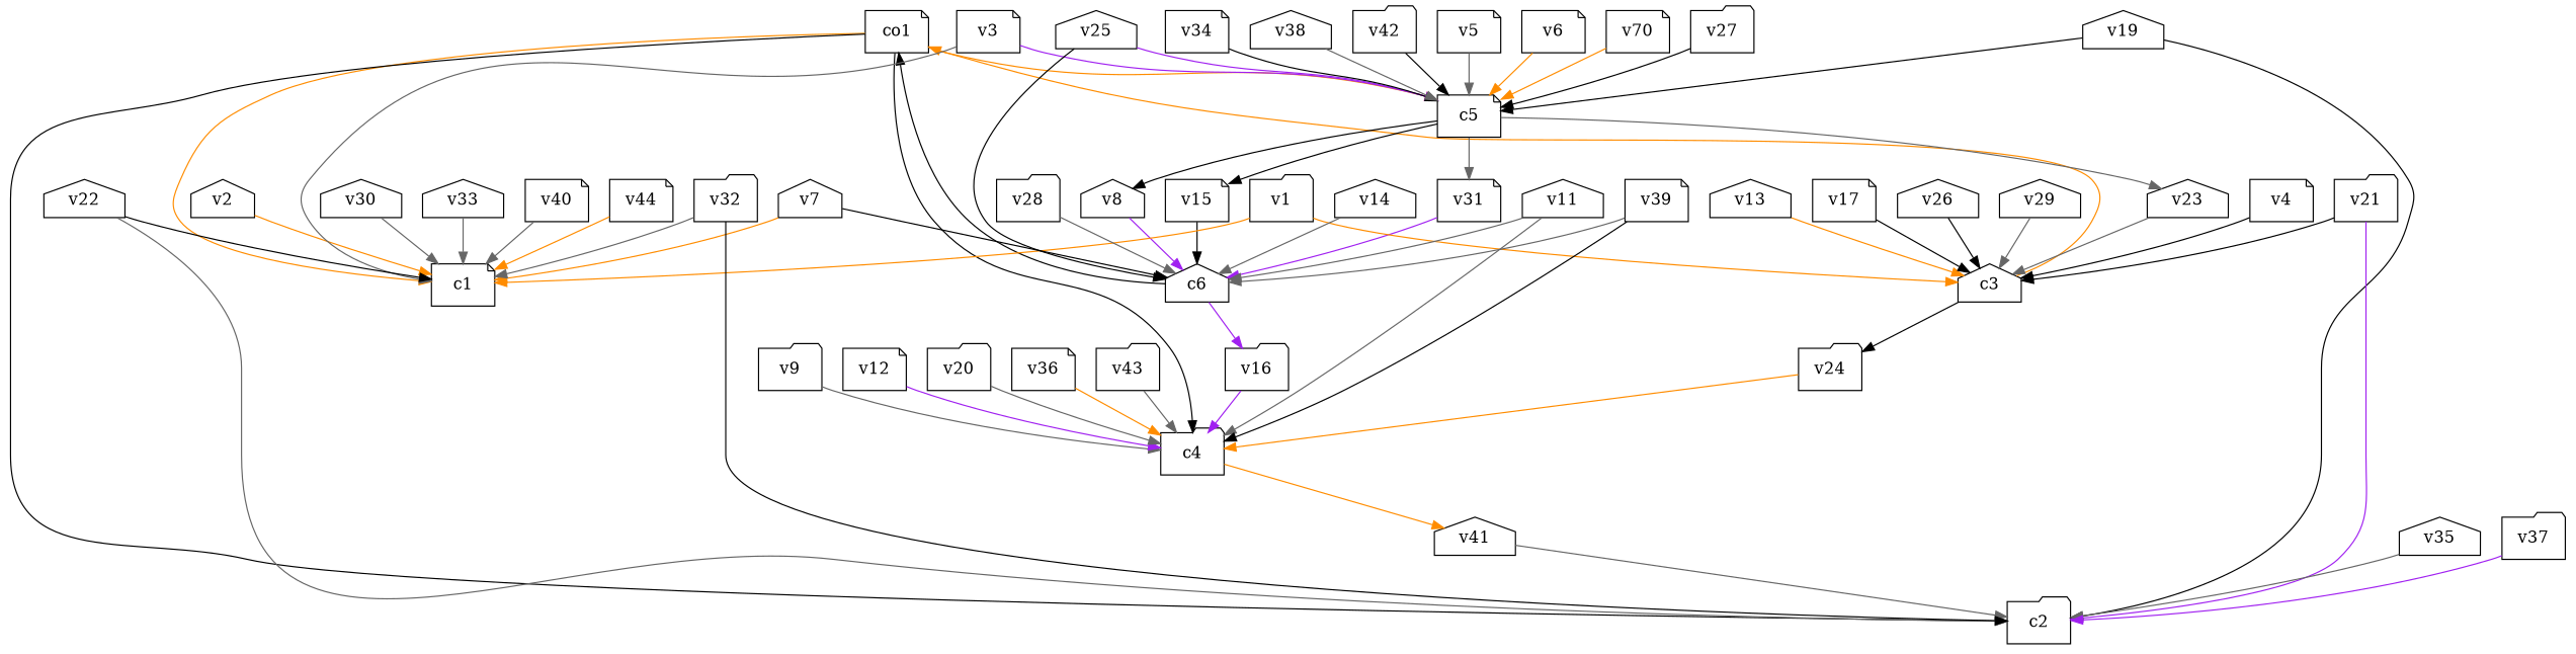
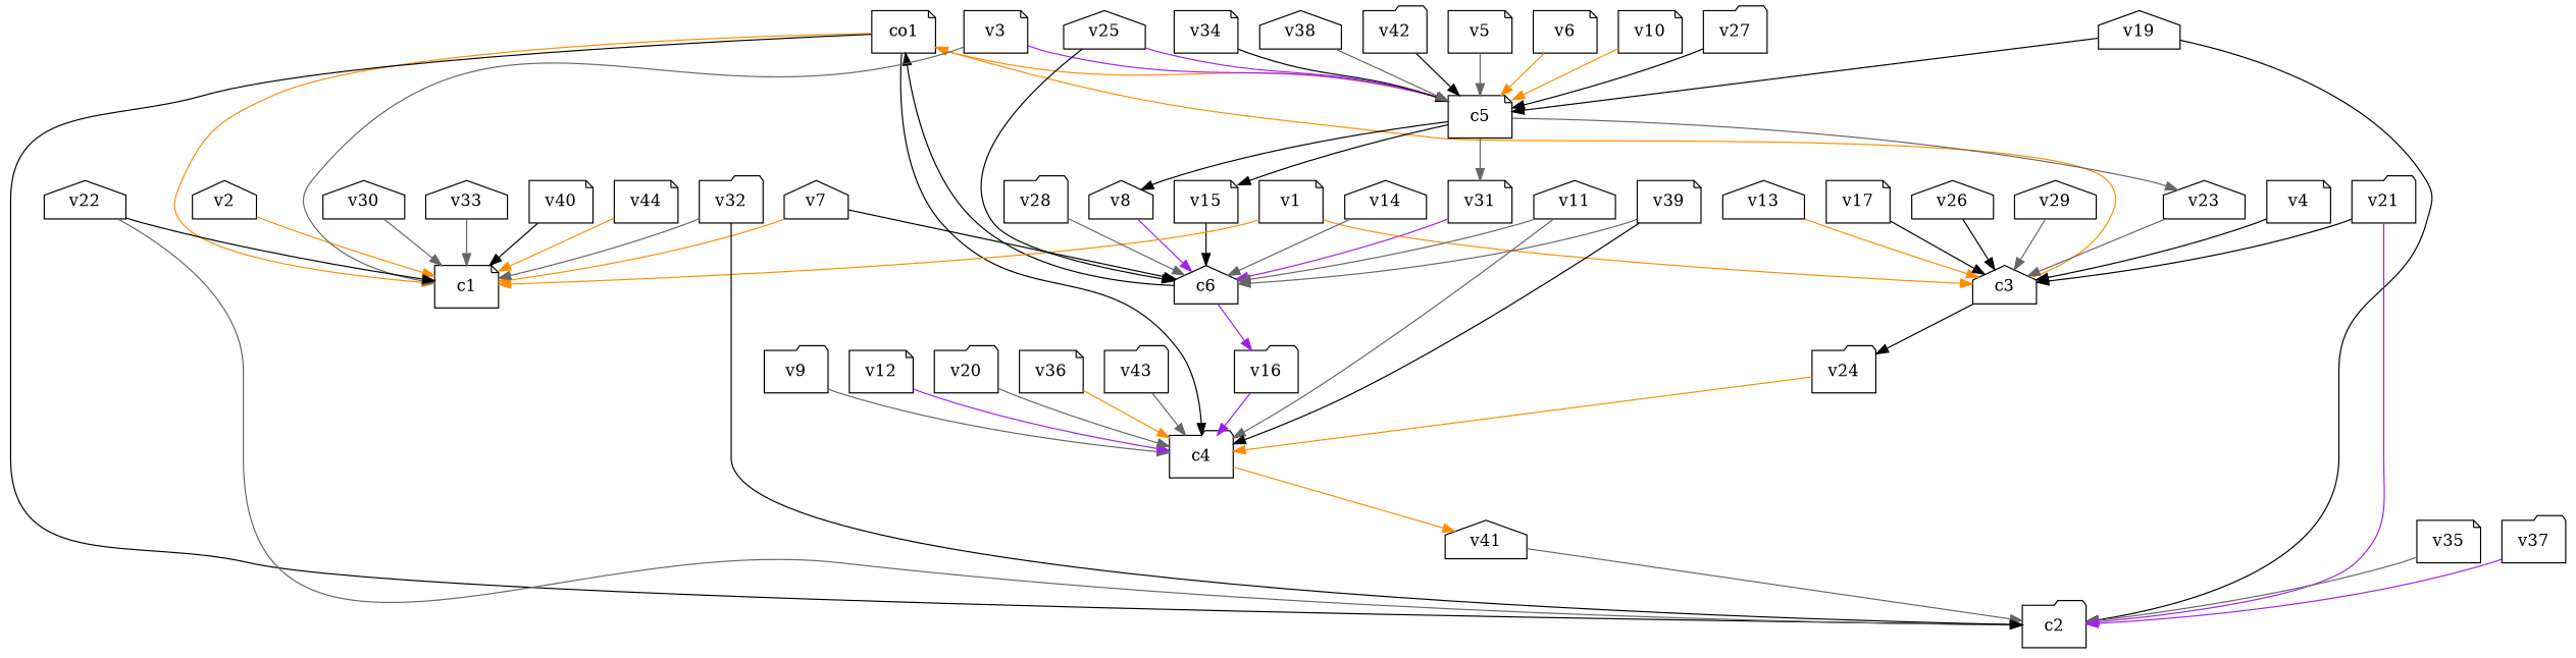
  strict digraph {
    node [shape=house]
    edge [color=black weight=1]
    v24 [shape=folder]
    c3
    co1 [shape=note]
    c4 [shape=folder]
    c5 [shape=note]
    c1 [shape=note]
    c2 [shape=folder]
    v41
    v8
    v15 [shape=note]
    v23
    v31 [shape=note]
    c6
    v16 [shape=folder]
-   v1 [shape=folder]
+   v1 [shape=note]
    v2
    v3 [shape=note]
    v4 [shape=note]
    v5 [shape=note]
    v6 [shape=note]
    v7
    v9 [shape=folder]
-   v10 [shape=note label=v70]
+   v10 [shape=note]
    v11
    v12 [shape=note]
    v13
    v14
    v17 [shape=note]
    v19
    v20 [shape=folder]
    v21 [shape=folder]
    v22
    v25
    v26
    v27 [shape=folder]
    v28 [shape=folder]
    v29
    v30
    v32 [shape=folder]
    v33
    v34 [shape=note]
-   v35
+   v35 [shape=note]
    v36 [shape=note]
    v37 [shape=folder]
    v38
    v39 [shape=note]
    v40 [shape=note]
    v42 [shape=folder]
    v43 [shape=folder]
    v44 [shape=note]
    v24 -> c4 [color=darkorange]
    c3 -> v24
    c3 -> co1 [color=darkorange]
    co1 -> c4
    co1 -> c5 [color=darkorange]
    co1 -> c1 [color=darkorange]
    co1 -> c2
    c4 -> v41 [color=darkorange]
    c5 -> v8
    c5 -> v15
    c5 -> v23 [color=gray40]
    c5 -> v31 [color=gray40]
    v41 -> c2 [color=gray40]
    v8 -> c6 [color=purple]
    v15 -> c6
    v23 -> c3 [color=gray40]
    v31 -> c6 [color=purple]
    c6 -> co1
    c6 -> v16 [color=purple]
    v16 -> c4 [color=purple]
    v1 -> c3 [color=darkorange]
    v1 -> c1 [color=darkorange]
    v2 -> c1 [color=darkorange]
    v3 -> c5 [color=purple]
    v3 -> c1 [color=gray40]
    v4 -> c3
    v5 -> c5 [color=gray40]
    v6 -> c5 [color=darkorange]
    v7 -> c1 [color=darkorange]
    v7 -> c6
    v9 -> c4 [color=gray40]
    v10 -> c5 [color=darkorange]
    v11 -> c4 [color=gray40]
    v11 -> c6 [color=gray40]
    v12 -> c4 [color=purple]
    v13 -> c3 [color=darkorange]
    v14 -> c6 [color=gray40]
    v17 -> c3
    v19 -> c5
    v19 -> c2
    v20 -> c4 [color=gray40]
    v21 -> c3
    v21 -> c2 [color=purple]
    v22 -> c1
    v22 -> c2 [color=gray40]
    v25 -> c5 [color=purple]
    v25 -> c6
    v26 -> c3
    v27 -> c5
    v28 -> c6 [color=gray40]
    v29 -> c3 [color=gray40]
    v30 -> c1 [color=gray40]
    v32 -> c1 [color=gray40]
    v32 -> c2
    v33 -> c1 [color=gray40]
    v34 -> c5
    v35 -> c2 [color=gray40]
    v36 -> c4 [color=darkorange]
    v37 -> c2 [color=purple]
    v38 -> c5 [color=gray40]
    v39 -> c4
    v39 -> c6 [color=gray40]
-   v40 -> c1 [color=gray40]
+   v40 -> c1
    v42 -> c5
    v43 -> c4 [color=gray40]
    v44 -> c1 [color=darkorange]
  }
